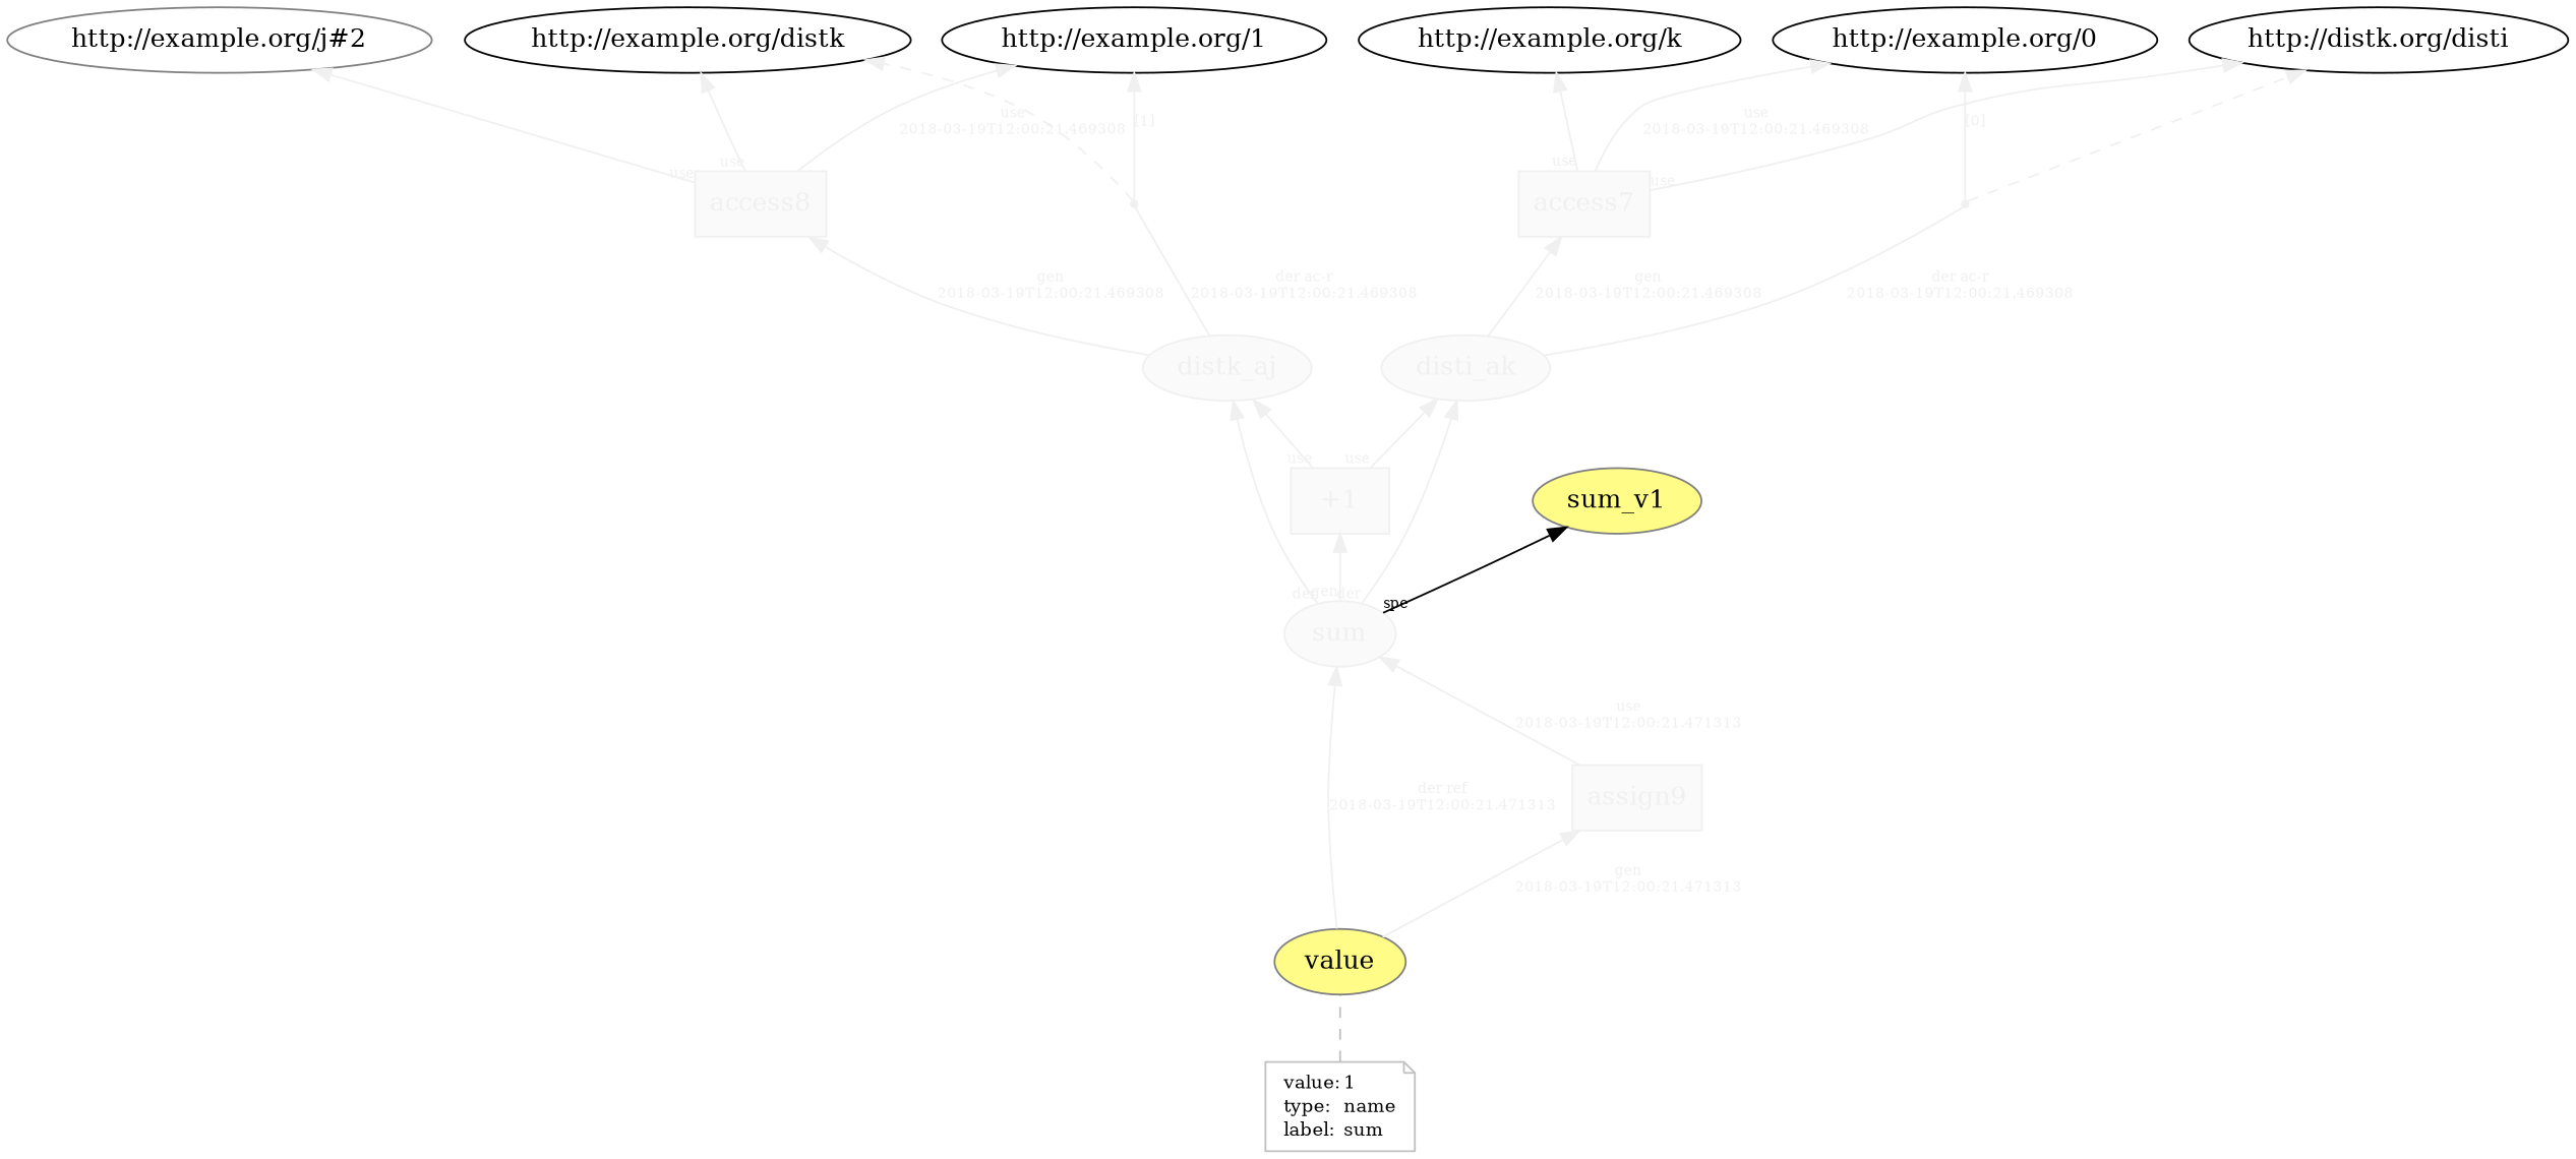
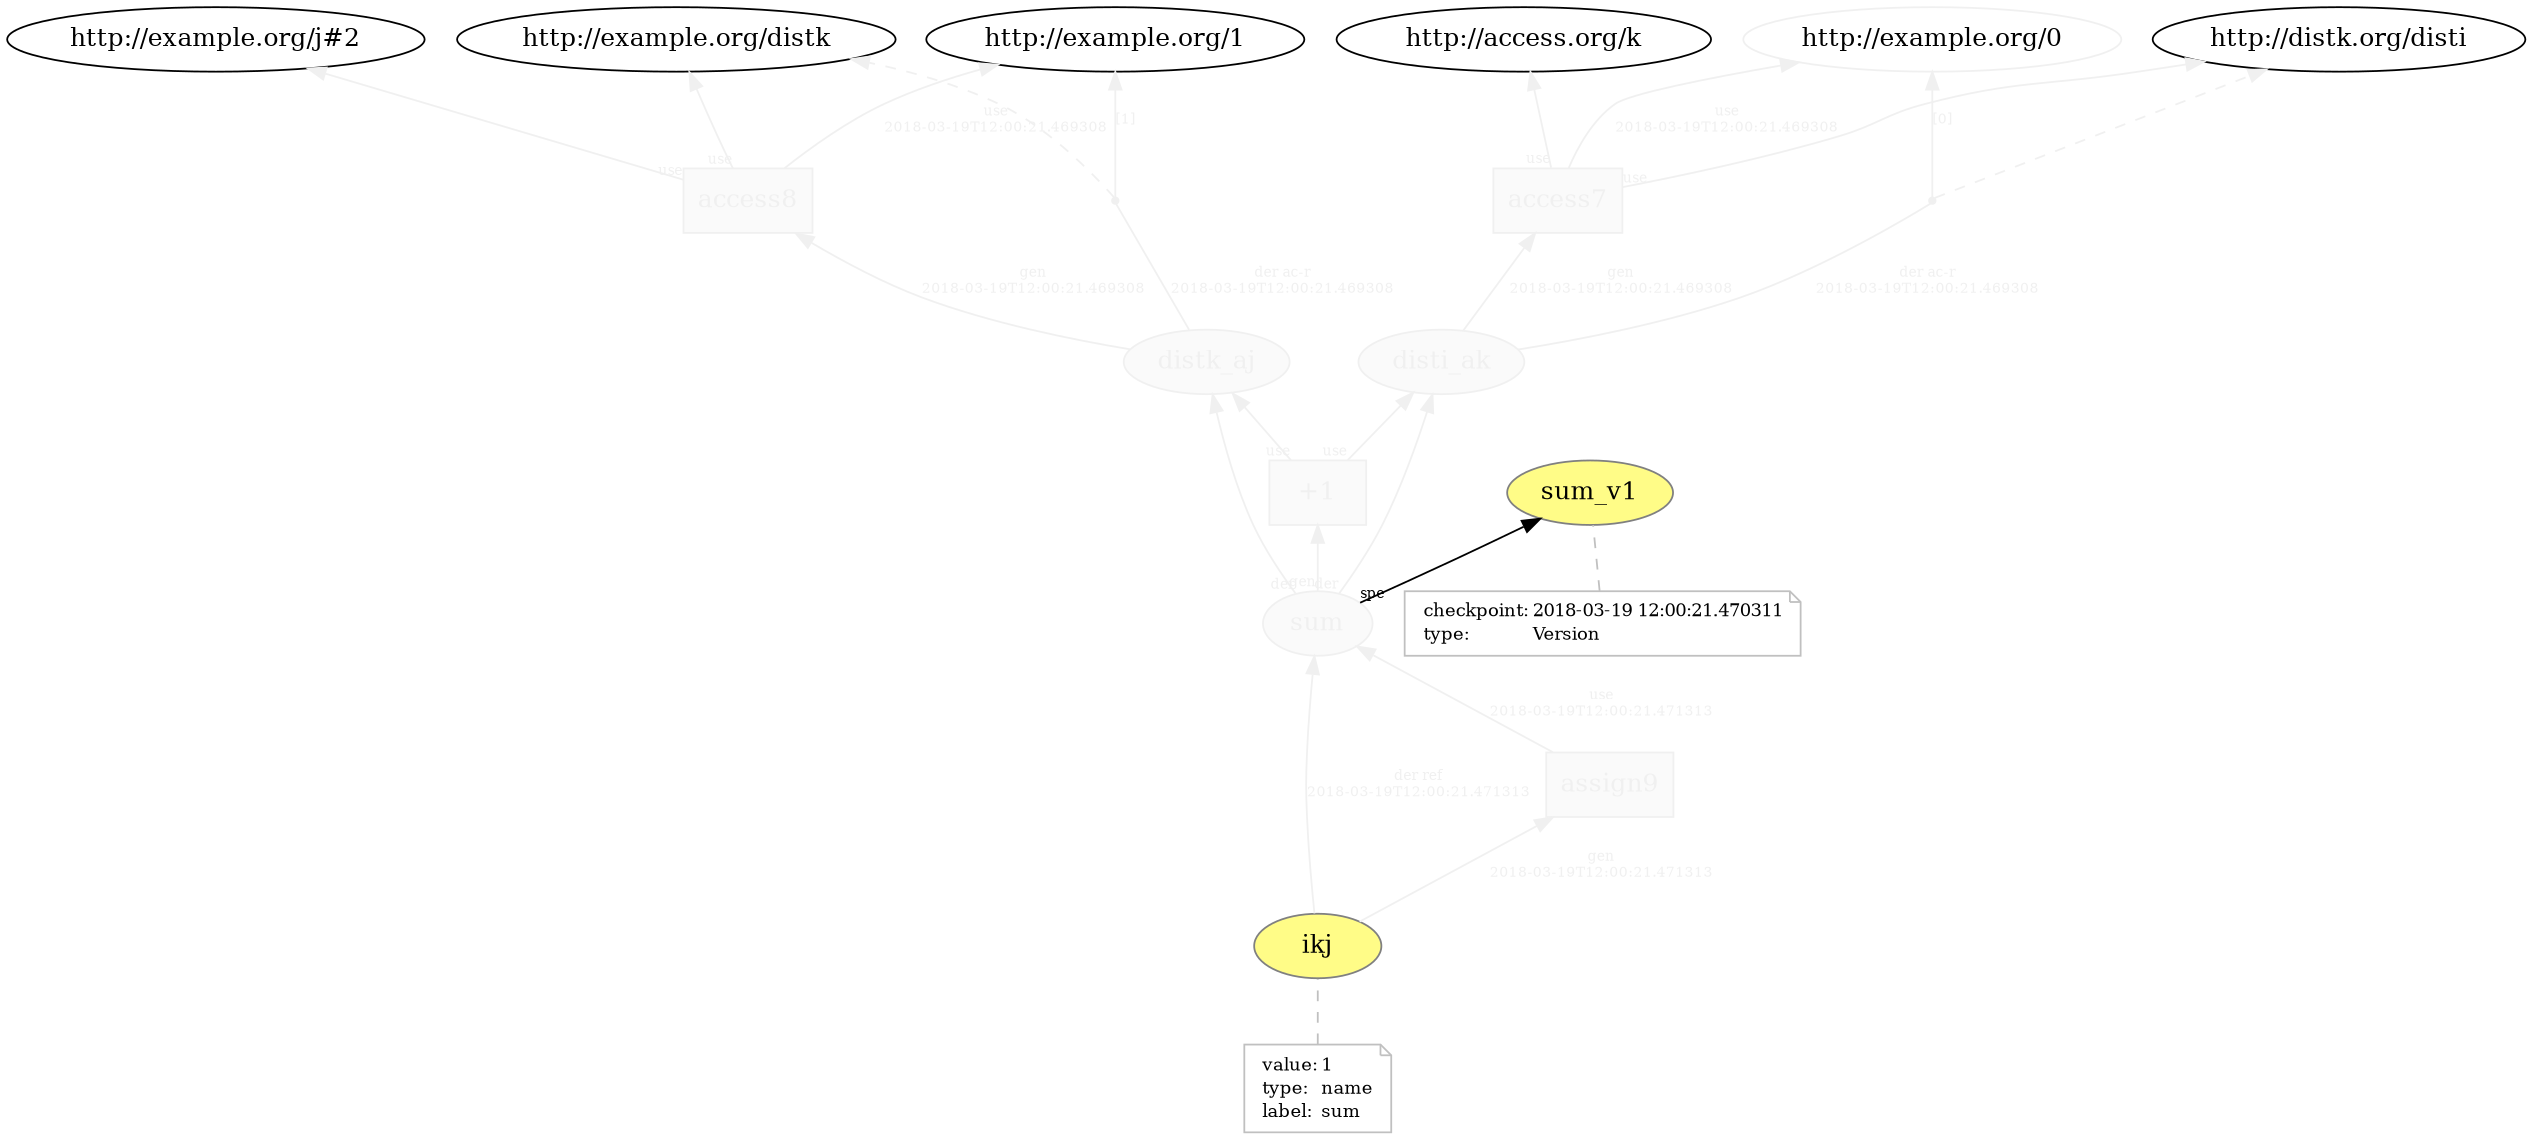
  digraph {
    rankdir=BT
    node [color="#F0F0F0" fontcolor="#F0F0F0"]
    edge [color="#F0F0F0" fontcolor="#F0F0F0" rotation=20]
    n1 [fillcolor="#FAFAFA" label=disti_ak style=filled]
    n2 [fillcolor="#FAFAFA" label=access7 shape=polygon sides=4 style=filled]
    bn0 [shape=point]
    n4 [label="http://distk.org/disti" color="" fontcolor=""]
-   "http://example.org/0" [color="" fontcolor=""]
-   "http://example.org/k" [color="" fontcolor=""]
+   "http://example.org/0" [fontcolor=""]
+   "http://example.org/k" [label="http://access.org/k" color="" fontcolor=""]
    n7 [fillcolor="#FAFAFA" label=distk_aj style=filled]
    n8 [fillcolor="#FAFAFA" label=access8 shape=polygon sides=4 style=filled]
    bn1 [shape=point]
    "http://example.org/distk" [color="" fontcolor=""]
    "http://example.org/1" [color="" fontcolor=""]
-   "http://example.org/j#2" [color="#808080" fontcolor=""]
+   "http://example.org/j#2" [color="" fontcolor=""]
    n13 [fillcolor="#FAFAFA" label=sum style=filled]
    n14 [color="#808080" fillcolor="#FFFC87" label=sum_v1 style=filled fontcolor=""]
    n15 [fillcolor="#FAFAFA" label="+1" shape=polygon sides=4 style=filled]
-   n17 [color="#808080" fillcolor="#FFFC87" label=value style=filled fontcolor=""]
+   n16 [color=gray fontcolor=black fontsize=10 label=<<TABLE cellpadding="0" border="0"> 	<TR> 	    <TD align="left">checkpoint:</TD> 	    <TD align="left">2018-03-19 12:00:21.470311</TD> 	</TR> 	<TR> 	    <TD align="left">type:</TD> 	    <TD align="left">Version</TD> 	</TR> </TABLE>> shape=note]
+   n17 [color="#808080" fillcolor="#FFFC87" label=ikj style=filled fontcolor=""]
    n18 [fillcolor="#FAFAFA" label=assign9 shape=polygon sides=4 style=filled]
    n19 [color=gray fontcolor=black fontsize=10 label=<<TABLE cellpadding="0" border="0"> 	<TR> 	    <TD align="left">value:</TD> 	    <TD align="left">1</TD> 	</TR> 	<TR> 	    <TD align="left">type:</TD> 	    <TD align="left">name</TD> 	</TR> 	<TR> 	    <TD align="left">label:</TD> 	    <TD align="left">sum</TD> 	</TR> </TABLE>> shape=note]
    n1 -> n2 [angle=60.0 distance=1.5 fontsize=8 label="gen\n2018-03-19T12:00:21.469308"]
    n1 -> bn0 [angle=60.0 arrowhead=none distance=1.5 fontsize=8 label="der ac-r\n2018-03-19T12:00:21.469308"]
    n2 -> n4 [labelangle=60.0 labeldistance=1.5 labelfontsize=8 taillabel=use]
    n2 -> "http://example.org/0" [angle=60.0 distance=1.5 fontsize=8 label="use\n2018-03-19T12:00:21.469308"]
    n2 -> "http://example.org/k" [labelangle=60.0 labeldistance=1.5 labelfontsize=8 taillabel=use]
    bn0 -> n4 [style=dashed rotation=""]
    bn0 -> "http://example.org/0" [angle=60.0 distance=1.5 fontsize=8 label="[0]"]
    n7 -> n8 [angle=60.0 distance=1.5 fontsize=8 label="gen\n2018-03-19T12:00:21.469308"]
    n7 -> bn1 [angle=60.0 arrowhead=none distance=1.5 fontsize=8 label="der ac-r\n2018-03-19T12:00:21.469308"]
    n8 -> "http://example.org/distk" [labelangle=60.0 labeldistance=1.5 labelfontsize=8 taillabel=use]
    n8 -> "http://example.org/1" [angle=60.0 distance=1.5 fontsize=8 label="use\n2018-03-19T12:00:21.469308"]
    n8 -> "http://example.org/j#2" [labelangle=60.0 labeldistance=1.5 labelfontsize=8 taillabel=use]
    bn1 -> "http://example.org/distk" [style=dashed rotation=""]
    bn1 -> "http://example.org/1" [angle=60.0 distance=1.5 fontsize=8 label="[1]"]
    n13 -> n1 [labelangle=60.0 labeldistance=1.5 labelfontsize=8 taillabel=der]
    n13 -> n7 [labelangle=60.0 labeldistance=1.5 labelfontsize=8 taillabel=der]
    n13 -> n14 [labelangle=60.0 labeldistance=1.5 labelfontsize=8 taillabel=spe color="" fontcolor=""]
    n13 -> n15 [labelangle=60.0 labeldistance=1.5 labelfontsize=8 taillabel=gen]
    n15 -> n1 [labelangle=60.0 labeldistance=1.5 labelfontsize=8 taillabel=use]
    n15 -> n7 [labelangle=60.0 labeldistance=1.5 labelfontsize=8 taillabel=use]
+   n16 -> n14 [arrowhead=none color=gray style=dashed fontcolor="" rotation=""]
    n17 -> n13 [angle=60.0 distance=1.5 fontsize=8 label="der ref\n2018-03-19T12:00:21.471313"]
    n17 -> n18 [angle=60.0 distance=1.5 fontsize=8 label="gen\n2018-03-19T12:00:21.471313"]
    n18 -> n13 [angle=60.0 distance=1.5 fontsize=8 label="use\n2018-03-19T12:00:21.471313"]
    n19 -> n17 [arrowhead=none color=gray style=dashed fontcolor="" rotation=""]
  }
